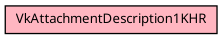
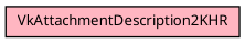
  digraph {
    rankdir=LR
    fontname="Noto Sans"
-   n1 [color=black fillcolor=lightpink fontname="Noto Sans" fontsize=10 height=0.2 label=VkAttachmentDescription1KHR shape=record style=filled width=0.4]
+   n1 [color=black fillcolor=lightpink fontname="Noto Sans" fontsize=10 height=0.2 label=VkAttachmentDescription2KHR shape=record style=filled width=0.4]
  }
